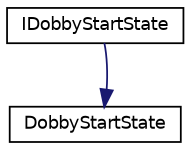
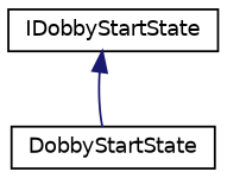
  digraph {
    rankdir=TB
    node [color=black fillcolor=white fontname=Helvetica fontsize=10 shape=record style=filled]
    n1 [height=0.2 label=IDobbyStartState width=0.4]
    n2 [height=0.2 label=DobbyStartState width=0.4]
-   n2 -> n1 [color=midnightblue dir=back fontname=Helvetica fontsize=10 labelfontname=Helvetica labelfontsize=10 style=solid]
+   n1 -> n2 [color=midnightblue dir=back fontname=Helvetica fontsize=10 labelfontname=Helvetica labelfontsize=10 style=solid]
  }
